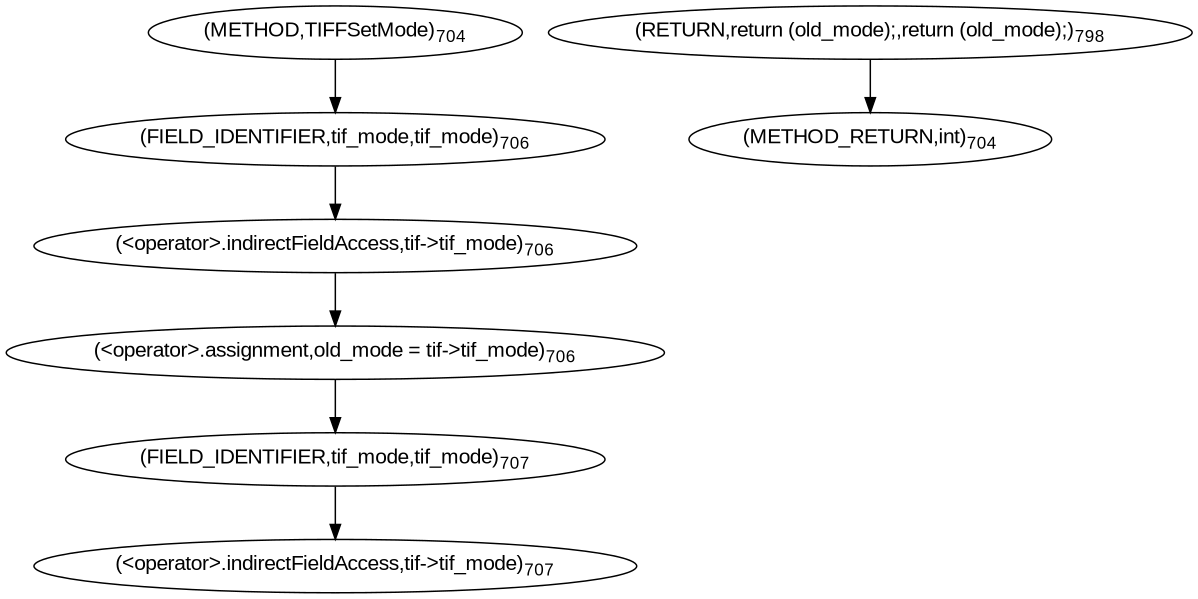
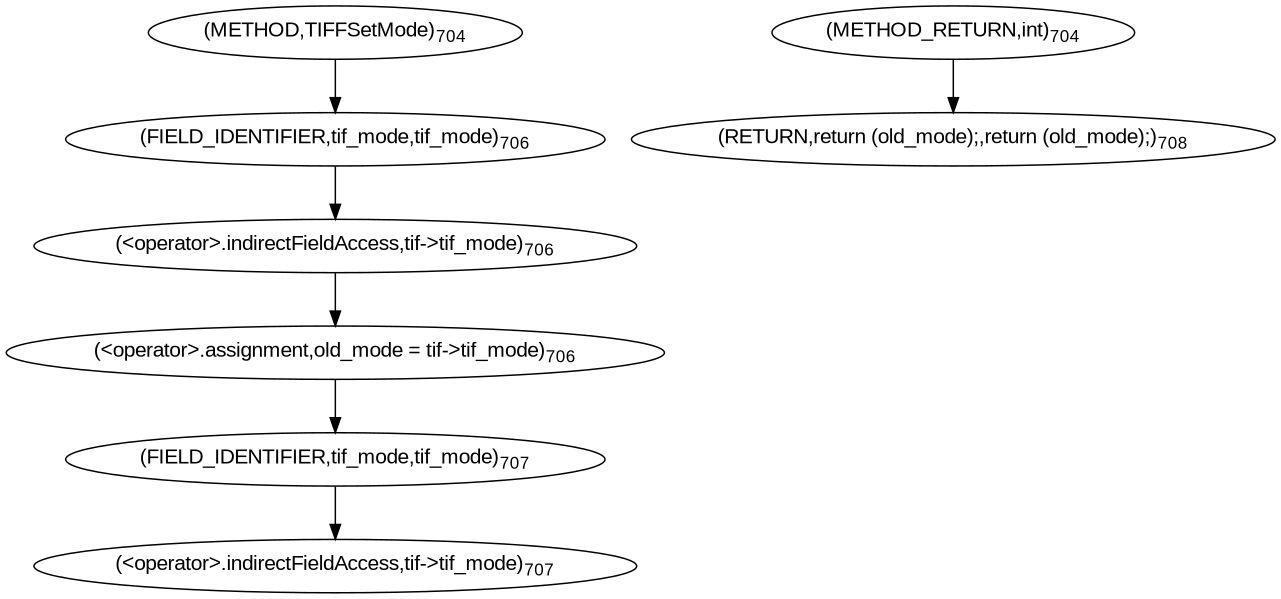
  digraph {
    fontname="Liberation Sans"
    node [fontname="Liberation Sans"]
    edge [fontname="Liberation Sans"]
    n1 [label=<(&lt;operator&gt;.assignment,old_mode = tif-&gt;tif_mode)<SUB>706</SUB>>]
    n2 [label=<(FIELD_IDENTIFIER,tif_mode,tif_mode)<SUB>707</SUB>>]
    n3 [label=<(&lt;operator&gt;.indirectFieldAccess,tif-&gt;tif_mode)<SUB>707</SUB>>]
-   n4 [label=<(RETURN,return (old_mode);,return (old_mode);)<SUB>798</SUB>>]
+   n4 [label=<(RETURN,return (old_mode);,return (old_mode);)<SUB>708</SUB>>]
    n5 [label=<(METHOD_RETURN,int)<SUB>704</SUB>>]
    n6 [label=<(&lt;operator&gt;.indirectFieldAccess,tif-&gt;tif_mode)<SUB>706</SUB>>]
    n7 [label=<(FIELD_IDENTIFIER,tif_mode,tif_mode)<SUB>706</SUB>>]
    n8 [label=<(METHOD,TIFFSetMode)<SUB>704</SUB>>]
    n1 -> n2
    n2 -> n3
-   n4 -> n5
+   n5 -> n4
    n6 -> n1
    n7 -> n6
    n8 -> n7
  }
